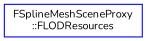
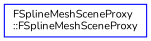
  digraph {
    rankdir=LR
    fontname=Nunito
-   n1 [color=blue fillcolor=white fontname=Nunito fontsize=10 height=0.2 label="FSplineMeshSceneProxy\l::FLODResources" shape=box style=filled width=0.4]
+   n1 [color=blue fillcolor=white fontname=Nunito fontsize=10 height=0.2 label="FSplineMeshSceneProxy\l::FSplineMeshSceneProxy" shape=box style=filled width=0.4]
  }
